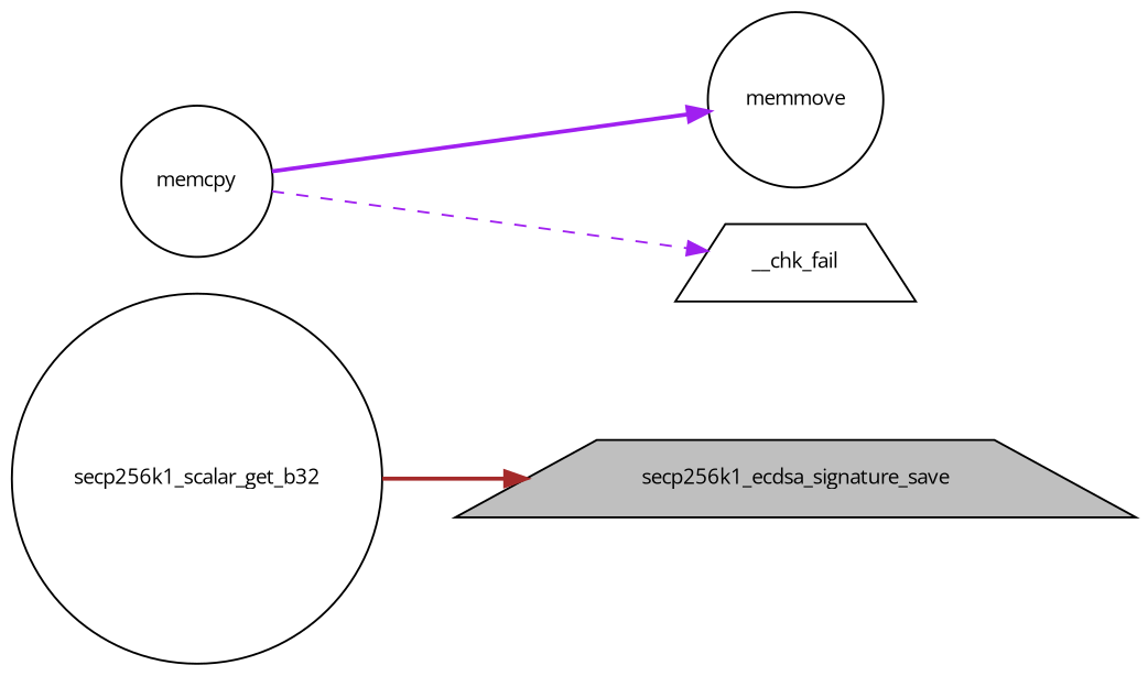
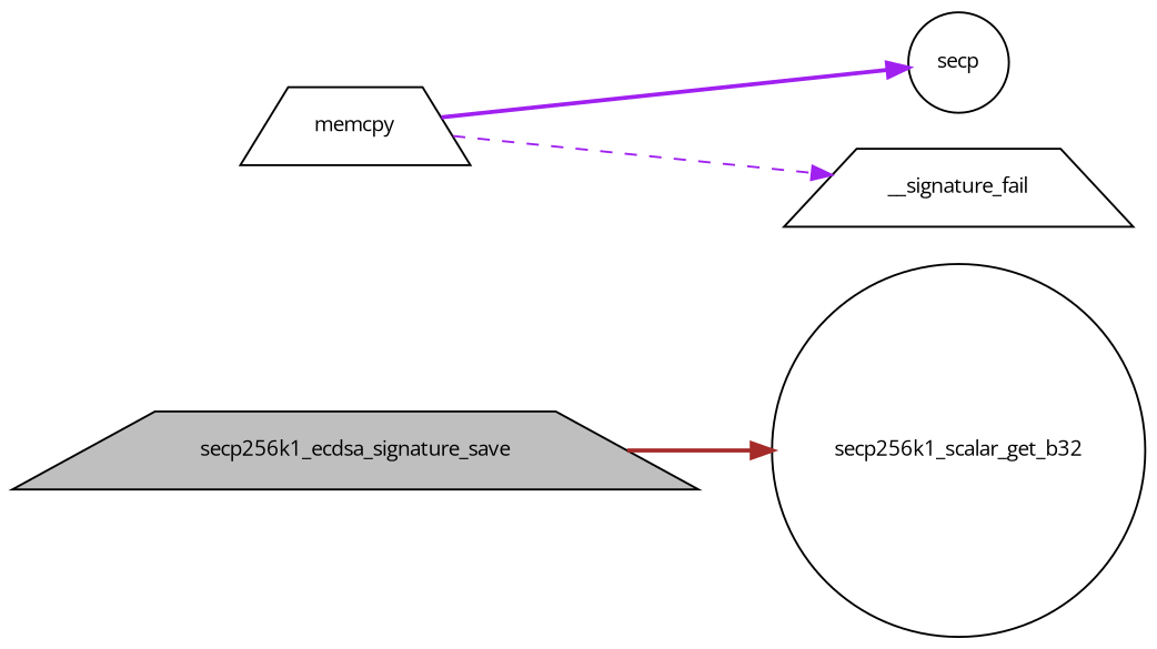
  digraph {
    fontname="Open Sans"
    rankdir=LR
    node [color=black fillcolor=white fontname="Open Sans" fontsize=10 shape=circle style=filled]
    edge [color=purple fontname="Open Sans" fontsize=10 labelfontname=Helvetica labelfontsize=10 style=bold]
    n1 [fillcolor=grey75 fontcolor=black height=0.2 label=secp256k1_ecdsa_signature_save shape=trapezium width=0.4]
    n2 [height=0.2 label=secp256k1_scalar_get_b32 width=0.4]
-   n3 [height=0.2 label=memcpy width=0.4]
-   n4 [height=0.2 label=memmove width=0.4]
-   n5 [height=0.2 label=__chk_fail shape=trapezium width=0.4]
-   n2 -> n1 [color=brown]
+   n3 [height=0.2 label=memcpy shape=trapezium width=0.4]
+   n4 [height=0.2 label=secp width=0.4]
+   n5 [height=0.2 label=__signature_fail shape=trapezium width=0.4]
+   n1 -> n2 [color=brown]
    n3 -> n4
    n3 -> n5 [style=dashed]
  }
